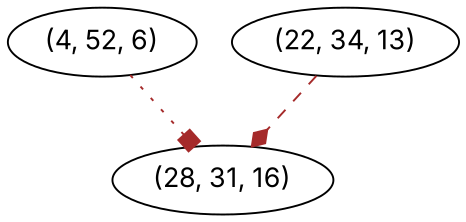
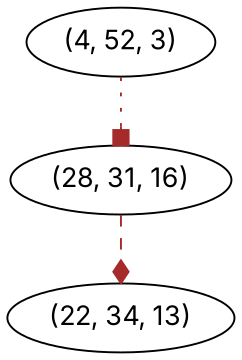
  digraph {
    fontname=Inter
    node [fontname=Inter]
    edge [color=brown fontname=Inter]
-   "(4, 52, 3)" [label="(4, 52, 6)"]
+   "(4, 52, 3)"
    "(28, 31, 16)"
    "(22, 34, 13)"
    "(4, 52, 3)" -> "(28, 31, 16)" [arrowhead=box style=dotted]
-   "(22, 34, 13)" -> "(28, 31, 16)" [arrowhead=diamond style=dashed]
+   "(28, 31, 16)" -> "(22, 34, 13)" [arrowhead=diamond style=dashed]
  }
